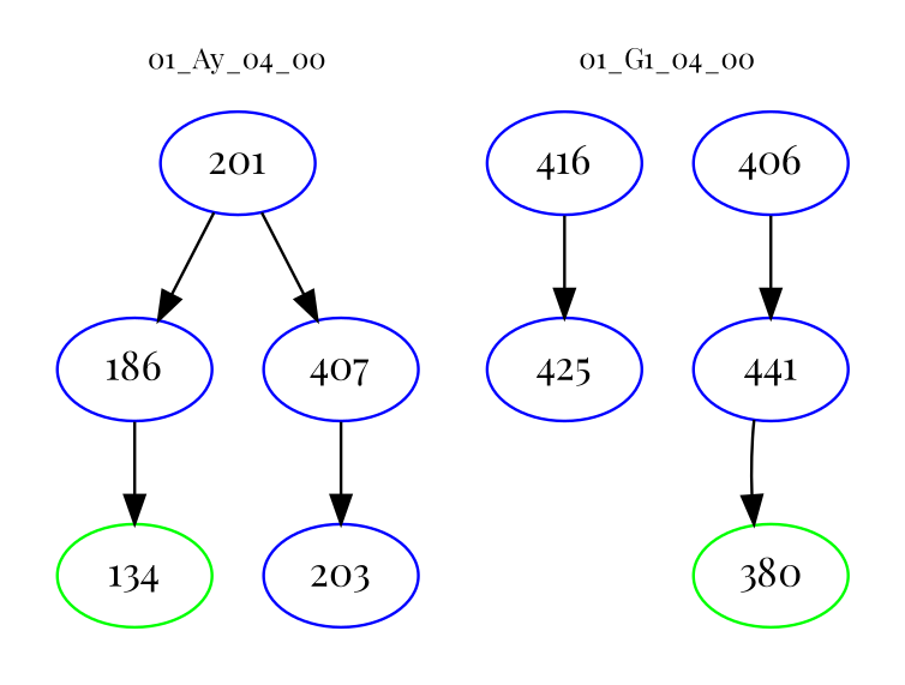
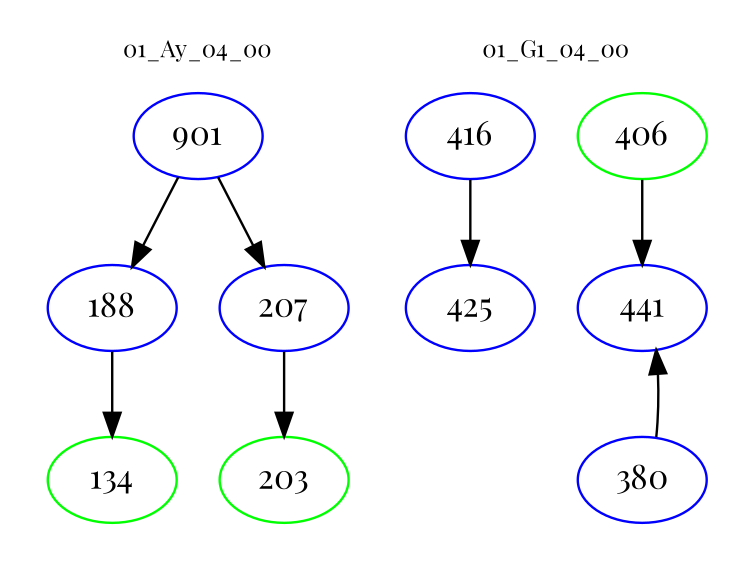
  digraph {
    fontname="Playfair Display"
    node [color=blue fontname="Playfair Display"]
    edge [color=black fontname="Playfair Display"]
-   n1 [label=201]
-   n2 [label=186]
-   n3 [label=407]
+   n1 [label=901]
+   n2 [label=188]
+   n3 [label=207]
    n4 [color=green label=134]
-   n5 [label=203]
-   n6 [label=406]
+   n5 [color=green label=203]
+   n6 [color=green label=406]
    n7 [label=441]
    n8 [label=416]
-   n9 [color=green label=380]
+   n9 [label=380]
    n10 [label=425]
    subgraph cluster_1 {
      color=white
      fontsize=10
      label="01_Ay_04_00"
      n1
      n2
      n3
      n4
      n5
    }
    subgraph cluster_2 {
      color=white
      fontsize=10
      label="01_G1_04_00"
      n6
      n7
      n8
      n9
      n10
    }
    n1 -> n2
    n1 -> n3
    n2 -> n4
    n3 -> n5
    n6 -> n7
-   n7 -> n9
+   n9 -> n7
    n8 -> n10
  }
